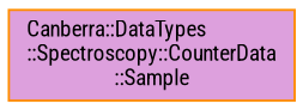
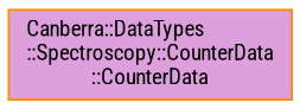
  digraph {
    rankdir=LR
    fontname="Roboto Condensed"
-   n1 [color=darkorange fillcolor=plum fontname="Roboto Condensed" fontsize=10 height=0.2 label="Canberra::DataTypes\l::Spectroscopy::CounterData\l::Sample" shape=record style=filled width=0.4]
+   n1 [color=darkorange fillcolor=plum fontname="Roboto Condensed" fontsize=10 height=0.2 label="Canberra::DataTypes\l::Spectroscopy::CounterData\l::CounterData" shape=record style=filled width=0.4]
  }
